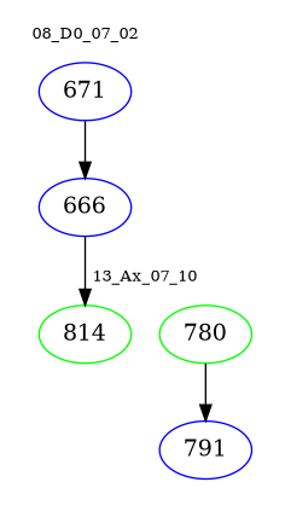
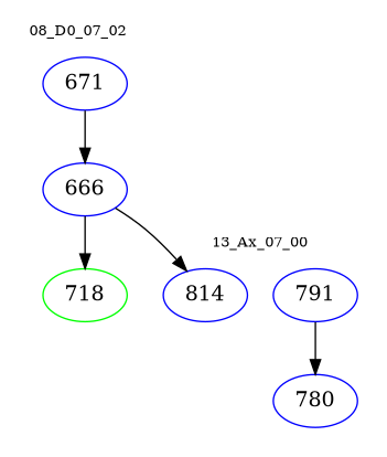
  digraph {
    node [color=blue]
    edge [color=black]
    n1 [label=791]
-   n2 [color=green label=780]
-   n3 [color=green label=814]
+   n2 [label=780]
+   n3 [label=814]
    n4 [label=671]
    n5 [label=666]
+   n6 [color=green label=718]
    subgraph cluster_1 {
      color=white
      fontsize=10
-     label="13_Ax_07_10"
+     label="13_Ax_07_00"
      n1
      n2
      n3
    }
    subgraph cluster_2 {
      color=white
      fontsize=10
      label="08_D0_07_02"
      n4
      n5
+     n6
    }
-   n2 -> n1
+   n1 -> n2
    n4 -> n5
    n5 -> n3
+   n5 -> n6
  }
